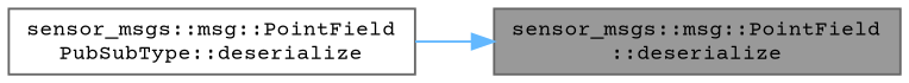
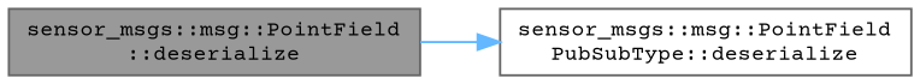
  digraph {
    rankdir=RL
    fontname="Courier Prime"
    node [fontname="Courier Prime" fontsize=10 shape=box style=filled]
    n1 [color=gray40 fillcolor=grey60 fontcolor=black height=0.2 label="sensor_msgs::msg::PointField\l::deserialize" width=0.4]
    n2 [color=grey40 fillcolor=white height=0.2 label="sensor_msgs::msg::PointField\lPubSubType::deserialize" width=0.4]
-   n1 -> n2 [color=steelblue1 dir=back fontname="Courier Prime" fontsize=10 labelfontname=Helvetica labelfontsize=10 style=solid]
+   n2 -> n1 [color=steelblue1 dir=back fontname="Courier Prime" fontsize=10 labelfontname=Helvetica labelfontsize=10 style=solid]
  }
